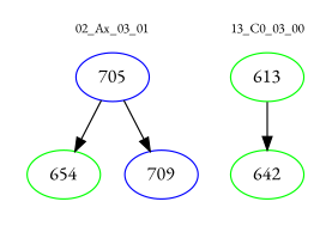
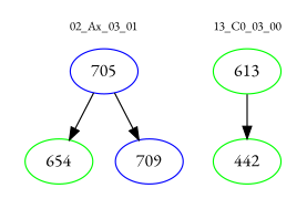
  digraph {
    fontname="EB Garamond"
    node [color=green fontname="EB Garamond"]
    edge [color=black fontname="EB Garamond"]
    n1 [color=blue label=705]
    n2 [label=654]
    n3 [color=blue label=709]
    n4 [label=613]
-   n5 [label=642]
+   n5 [label=442]
    subgraph cluster_1 {
      color=white
      fontsize=10
      label="02_Ax_03_01"
      n1
      n2
      n3
    }
    subgraph cluster_2 {
      color=white
      fontsize=10
      label="13_C0_03_00"
      n4
      n5
    }
    n1 -> n2
    n1 -> n3
    n4 -> n5
  }
